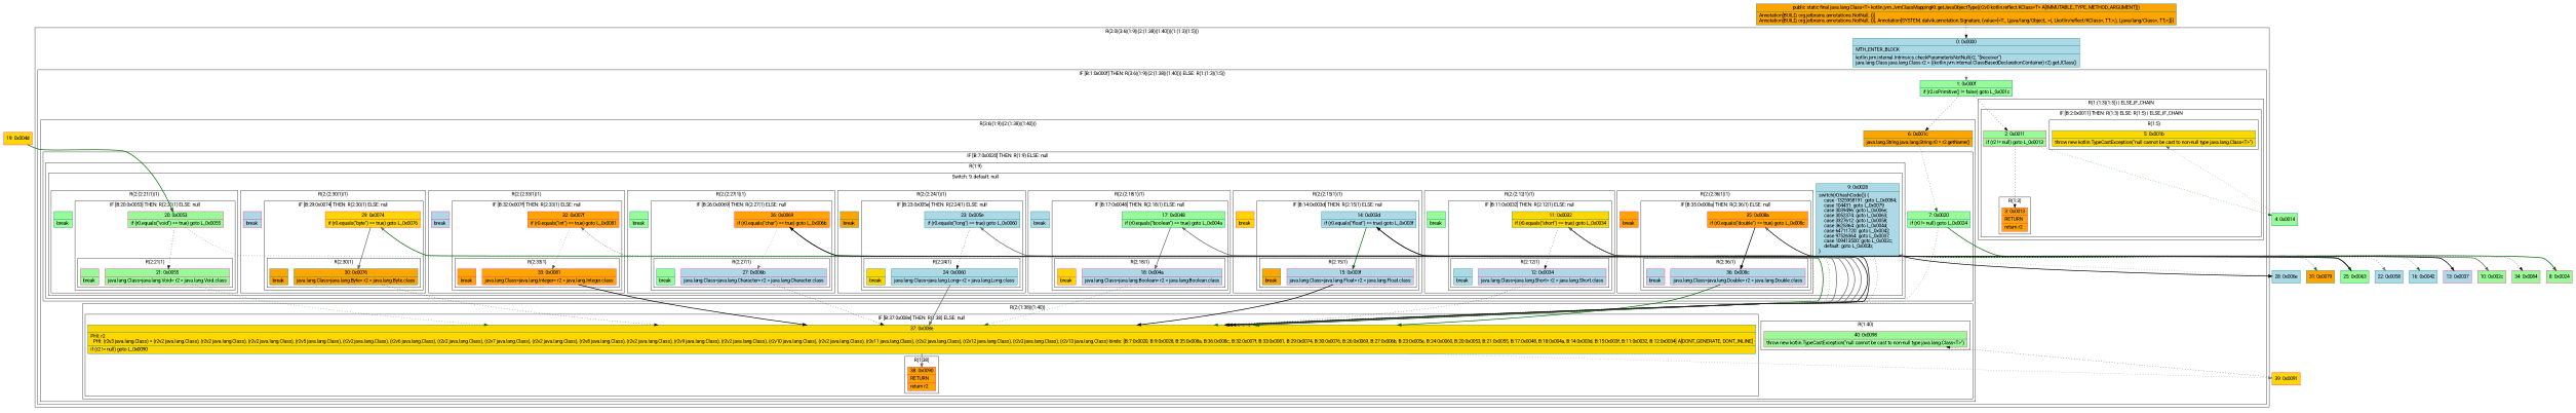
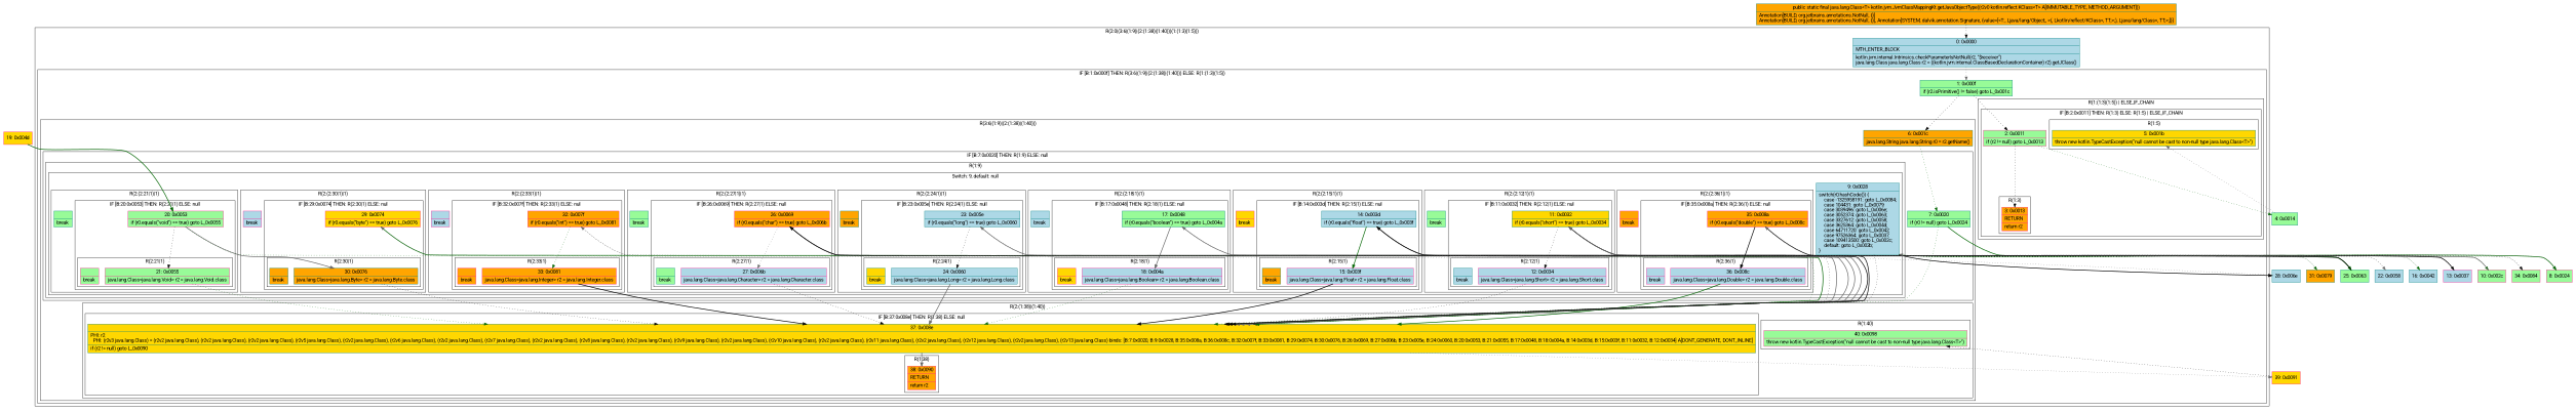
  digraph {
    fontname=Roboto
    node [color=deeppink fillcolor=lightblue fontname=Roboto shape=record style=filled]
    edge [color=black fontname=Roboto style=dotted]
    n1 [label="{36\:\ 0x008c|java.lang.Class\<java.lang.Double\> r2 = java.lang.Double.class\l}"]
    n2 [label="{|break\l}"]
    n3 [fillcolor=orange label="{35\:\ 0x008a|if (r0.equals(\"double\") == true) goto L_0x008c\l}"]
    n4 [fillcolor=orange label="{|break\l}"]
    n5 [fillcolor=orange label="{33\:\ 0x0081|java.lang.Class\<java.lang.Integer\> r2 = java.lang.Integer.class\l}"]
    n6 [fillcolor=orange label="{|break\l}"]
    n7 [fillcolor=orange label="{32\:\ 0x007f|if (r0.equals(\"int\") == true) goto L_0x0081\l}"]
    n8 [label="{|break\l}"]
    n9 [color=teal fillcolor=orange label="{30\:\ 0x0076|java.lang.Class\<java.lang.Byte\> r2 = java.lang.Byte.class\l}"]
    n10 [color=teal fillcolor=orange label="{|break\l}"]
    n11 [fillcolor=gold label="{29\:\ 0x0074|if (r0.equals(\"byte\") == true) goto L_0x0076\l}"]
    n12 [label="{|break\l}"]
    n13 [label="{27\:\ 0x006b|java.lang.Class\<java.lang.Character\> r2 = java.lang.Character.class\l}"]
    n14 [color=teal fillcolor=palegreen label="{|break\l}"]
    n15 [fillcolor=orange label="{26\:\ 0x0069|if (r0.equals(\"char\") == true) goto L_0x006b\l}"]
    n16 [color=teal fillcolor=palegreen label="{|break\l}"]
    n17 [color=teal label="{24\:\ 0x0060|java.lang.Class\<java.lang.Long\> r2 = java.lang.Long.class\l}"]
    n18 [color=teal fillcolor=gold label="{|break\l}"]
    n19 [color=teal label="{23\:\ 0x005e|if (r0.equals(\"long\") == true) goto L_0x0060\l}"]
    n20 [color=teal fillcolor=orange label="{|break\l}"]
    n21 [fillcolor=palegreen label="{21\:\ 0x0055|java.lang.Class\<java.lang.Void\> r2 = java.lang.Void.class\l}"]
    n22 [fillcolor=palegreen label="{|break\l}"]
    n23 [fillcolor=palegreen label="{20\:\ 0x0053|if (r0.equals(\"void\") == true) goto L_0x0055\l}"]
    n24 [color=teal fillcolor=palegreen label="{|break\l}"]
    n25 [label="{18\:\ 0x004a|java.lang.Class\<java.lang.Boolean\> r2 = java.lang.Boolean.class\l}"]
    n26 [fillcolor=gold label="{|break\l}"]
    n27 [color=teal fillcolor=palegreen label="{17\:\ 0x0048|if (r0.equals(\"boolean\") == true) goto L_0x004a\l}"]
    n28 [color=teal label="{|break\l}"]
    n29 [label="{15\:\ 0x003f|java.lang.Class\<java.lang.Float\> r2 = java.lang.Float.class\l}"]
    n30 [color=teal fillcolor=orange label="{|break\l}"]
    n31 [color=teal label="{14\:\ 0x003d|if (r0.equals(\"float\") == true) goto L_0x003f\l}"]
    n32 [fillcolor=gold label="{|break\l}"]
    n33 [label="{12\:\ 0x0034|java.lang.Class\<java.lang.Short\> r2 = java.lang.Short.class\l}"]
    n34 [color=teal label="{|break\l}"]
    n35 [color=teal fillcolor=gold label="{11\:\ 0x0032|if (r0.equals(\"short\") == true) goto L_0x0034\l}"]
    n36 [color=teal fillcolor=palegreen label="{|break\l}"]
    n37 [color=teal label="{9\:\ 0x0028|switch(r0.hashCode()) \{\l    case \-1325958191: goto L_0x0084;\l    case 104431: goto L_0x0079;\l    case 3039496: goto L_0x006e;\l    case 3052374: goto L_0x0063;\l    case 3327612: goto L_0x0058;\l    case 3625364: goto L_0x004d;\l    case 64711720: goto L_0x0042;\l    case 97526364: goto L_0x0037;\l    case 109413500: goto L_0x002c;\l    default: goto L_0x002b;\l\}\l}"]
    n38 [color=teal fillcolor=palegreen label="{7\:\ 0x0020|if (r0 != null) goto L_0x0024\l}"]
    n39 [fillcolor=orange label="{38\:\ 0x0090|RETURN\l|return r2\l}"]
    n40 [color=teal fillcolor=gold label="{37\:\ 0x008e|PHI: r2 \l  PHI: (r2v3 java.lang.Class) = (r2v2 java.lang.Class), (r2v2 java.lang.Class), (r2v2 java.lang.Class), (r2v5 java.lang.Class), (r2v2 java.lang.Class), (r2v6 java.lang.Class), (r2v2 java.lang.Class), (r2v7 java.lang.Class), (r2v2 java.lang.Class), (r2v8 java.lang.Class), (r2v2 java.lang.Class), (r2v9 java.lang.Class), (r2v2 java.lang.Class), (r2v10 java.lang.Class), (r2v2 java.lang.Class), (r2v11 java.lang.Class), (r2v2 java.lang.Class), (r2v12 java.lang.Class), (r2v2 java.lang.Class), (r2v13 java.lang.Class) binds: [B:7:0x0020, B:9:0x0028, B:35:0x008a, B:36:0x008c, B:32:0x007f, B:33:0x0081, B:29:0x0074, B:30:0x0076, B:26:0x0069, B:27:0x006b, B:23:0x005e, B:24:0x0060, B:20:0x0053, B:21:0x0055, B:17:0x0048, B:18:0x004a, B:14:0x003d, B:15:0x003f, B:11:0x0032, B:12:0x0034] A[DONT_GENERATE, DONT_INLINE]\l|if (r2 != null) goto L_0x0090\l}"]
    n41 [fillcolor=palegreen label="{40\:\ 0x0098|throw new kotlin.TypeCastException(\"null cannot be cast to non\-null type java.lang.Class\<T\>\")\l}"]
    n42 [color=teal fillcolor=orange label="{6\:\ 0x001c|java.lang.String java.lang.String r0 = r2.getName()\l}"]
    n43 [fillcolor=orange label="{3\:\ 0x0013|RETURN\l|return r2\l}"]
    n44 [color=teal fillcolor=gold label="{5\:\ 0x001b|throw new kotlin.TypeCastException(\"null cannot be cast to non\-null type java.lang.Class\<T\>\")\l}"]
    n45 [fillcolor=palegreen label="{2\:\ 0x0011|if (r2 != null) goto L_0x0013\l}"]
    n46 [color=teal fillcolor=palegreen label="{1\:\ 0x000f|if (r2.isPrimitive() != false) goto L_0x001c\l}"]
    n47 [color=teal label="{0\:\ 0x0000|MTH_ENTER_BLOCK\l|kotlin.jvm.internal.Intrinsics.checkParameterIsNotNull(r2, \"$receiver\")\ljava.lang.Class java.lang.Class r2 = ((kotlin.jvm.internal.ClassBasedDeclarationContainer) r2).getJClass()\l}"]
    n48 [fillcolor=palegreen label="{10\:\ 0x002c}"]
    n49 [label="{13\:\ 0x0037}"]
    n50 [color=teal label="{16\:\ 0x0042}"]
    n51 [color=teal label="{22\:\ 0x0058}"]
    n52 [color=teal fillcolor=palegreen label="{25\:\ 0x0063}"]
    n53 [color=teal label="{28\:\ 0x006e}"]
    n54 [color=teal fillcolor=orange label="{31\:\ 0x0079}"]
    n55 [fillcolor=palegreen label="{34\:\ 0x0084}"]
    n56 [fillcolor=palegreen label="{8\:\ 0x0024}"]
    n57 [fillcolor=gold label="{39\:\ 0x0091}"]
    n58 [color=teal fillcolor=palegreen label="{4\:\ 0x0014}"]
    n59 [fillcolor=gold label="{19\:\ 0x004d}"]
    n60 [color=teal fillcolor=orange label="{public static final java.lang.Class\<T\> kotlin.jvm.JvmClassMappingKt.getJavaObjectType((r2v0 kotlin.reflect.KClass\<T\> A[IMMUTABLE_TYPE, METHOD_ARGUMENT]))  | Annotation[BUILD, org.jetbrains.annotations.NotNull, \{\}]\lAnnotation[BUILD, org.jetbrains.annotations.NotNull, \{\}], Annotation[SYSTEM, dalvik.annotation.Signature, \{value=[\<T:, Ljava\/lang\/Object;, \>(, Lkotlin\/reflect\/KClass\<, TT;\>;), Ljava\/lang\/Class\<, TT;\>;]\}]\l}"]
    subgraph cluster_1 {
      label="R(2:0|(3:6|(1:9)|(2:(1:38)|(1:40)))(1:(1:3)(1:5)))"
      n47
      subgraph cluster_2 {
        label="IF [B:1:0x000f] THEN: R(3:6|(1:9)|(2:(1:38)|(1:40))) ELSE: R(1:(1:3)(1:5))"
        n46
        subgraph cluster_3 {
          label="R(3:6|(1:9)|(2:(1:38)|(1:40)))"
          n42
          subgraph cluster_4 {
            label="IF [B:7:0x0020] THEN: R(1:9) ELSE: null"
            n38
            subgraph cluster_5 {
              label="R(1:9)"
              subgraph cluster_6 {
                label="Switch: 9, default: null"
                n37
                subgraph cluster_7 {
                  label="R(2:(2:36|1)|1)"
                  n4
                  subgraph cluster_8 {
                    label="IF [B:35:0x008a] THEN: R(2:36|1) ELSE: null"
                    n3
                    subgraph cluster_9 {
                      label="R(2:36|1)"
                      n1
                      n2
                    }
                  }
                }
                subgraph cluster_10 {
                  label="R(2:(2:33|1)|1)"
                  n8
                  subgraph cluster_11 {
                    label="IF [B:32:0x007f] THEN: R(2:33|1) ELSE: null"
                    n7
                    subgraph cluster_12 {
                      label="R(2:33|1)"
                      n5
                      n6
                    }
                  }
                }
                subgraph cluster_13 {
                  label="R(2:(2:30|1)|1)"
                  n12
                  subgraph cluster_14 {
                    label="IF [B:29:0x0074] THEN: R(2:30|1) ELSE: null"
                    n11
                    subgraph cluster_15 {
                      label="R(2:30|1)"
                      n9
                      n10
                    }
                  }
                }
                subgraph cluster_16 {
                  label="R(2:(2:27|1)|1)"
                  n16
                  subgraph cluster_17 {
                    label="IF [B:26:0x0069] THEN: R(2:27|1) ELSE: null"
                    n15
                    subgraph cluster_18 {
                      label="R(2:27|1)"
                      n13
                      n14
                    }
                  }
                }
                subgraph cluster_19 {
                  label="R(2:(2:24|1)|1)"
                  n20
                  subgraph cluster_20 {
                    label="IF [B:23:0x005e] THEN: R(2:24|1) ELSE: null"
                    n19
                    subgraph cluster_21 {
                      label="R(2:24|1)"
                      n17
                      n18
                    }
                  }
                }
                subgraph cluster_22 {
                  label="R(2:(2:21|1)|1)"
                  n24
                  subgraph cluster_23 {
                    label="IF [B:20:0x0053] THEN: R(2:21|1) ELSE: null"
                    n23
                    subgraph cluster_24 {
                      label="R(2:21|1)"
                      n21
                      n22
                    }
                  }
                }
                subgraph cluster_25 {
                  label="R(2:(2:18|1)|1)"
                  n28
                  subgraph cluster_26 {
                    label="IF [B:17:0x0048] THEN: R(2:18|1) ELSE: null"
                    n27
                    subgraph cluster_27 {
                      label="R(2:18|1)"
                      n25
                      n26
                    }
                  }
                }
                subgraph cluster_28 {
                  label="R(2:(2:15|1)|1)"
                  n32
                  subgraph cluster_29 {
                    label="IF [B:14:0x003d] THEN: R(2:15|1) ELSE: null"
                    n31
                    subgraph cluster_30 {
                      label="R(2:15|1)"
                      n29
                      n30
                    }
                  }
                }
                subgraph cluster_31 {
                  label="R(2:(2:12|1)|1)"
                  n36
                  subgraph cluster_32 {
                    label="IF [B:11:0x0032] THEN: R(2:12|1) ELSE: null"
                    n35
                    subgraph cluster_33 {
                      label="R(2:12|1)"
                      n33
                      n34
                    }
                  }
                }
              }
            }
          }
          subgraph cluster_34 {
            label="R(2:(1:38)|(1:40))"
            subgraph cluster_35 {
              label="IF [B:37:0x008e] THEN: R(1:38) ELSE: null"
              n40
              subgraph cluster_36 {
                label="R(1:38)"
                n39
              }
            }
            subgraph cluster_37 {
              label="R(1:40)"
              n41
            }
          }
        }
        subgraph cluster_38 {
          label="R(1:(1:3)(1:5)) | ELSE_IF_CHAIN\l"
          subgraph cluster_39 {
            label="IF [B:2:0x0011] THEN: R(1:3) ELSE: R(1:5) | ELSE_IF_CHAIN\l"
            n45
            subgraph cluster_40 {
              label="R(1:3)"
              n43
            }
            subgraph cluster_41 {
              label="R(1:5)"
              n44
            }
          }
        }
      }
    }
    n1 -> n40 [color=darkgreen style=bold]
    n3 -> n1 [style=bold]
    n3 -> n40 [style=bold]
    n5 -> n40 [style=bold]
    n7 -> n5 [color=darkgreen]
    n7 -> n40
    n9 -> n40
-   n11 -> n9 [color=gray40 style=bold]
+   n23 -> n9 [color=gray40 style=bold]
    n11 -> n40 [color=darkgreen style=bold]
    n13 -> n40
    n15 -> n13 [color=gray40]
    n15 -> n40 [color=gray40 style=bold]
    n17 -> n40 [color=gray40 style=bold]
    n19 -> n17
    n19 -> n40 [color=gray40 style=bold]
    n21 -> n40 [color=darkgreen]
    n23 -> n21
    n23 -> n40 [color=darkgreen]
    n25 -> n40 [color=darkgreen]
    n27 -> n25 [color=gray40 style=bold]
    n27 -> n40 [color=gray40 style=bold]
    n29 -> n40 [style=bold]
    n31 -> n29 [color=darkgreen style=bold]
    n31 -> n40 [color=gray40 style=bold]
    n33 -> n40
    n35 -> n33
    n35 -> n40 [style=bold]
    n37 -> n40
    n37 -> n48 [color=darkgreen]
    n37 -> n49
    n37 -> n50 [color=darkgreen]
    n37 -> n51 [color=gray40]
    n37 -> n52 [color=darkgreen style=bold]
    n37 -> n53 [style=bold]
    n37 -> n54 [color=darkgreen]
    n37 -> n55
    n38 -> n40 [color=darkgreen]
    n38 -> n56 [color=darkgreen style=bold]
    n40 -> n39 [color=gray40 style=bold]
    n40 -> n57 [color=gray40]
    n42 -> n38 [color=darkgreen]
    n45 -> n43
    n45 -> n58 [color=darkgreen]
    n46 -> n42
    n46 -> n45
    n47 -> n46 [color=gray40]
    n48 -> n35 [color=gray40 style=bold]
    n49 -> n31 [style=bold]
    n50 -> n27 [color=gray40]
    n51 -> n19 [color=gray40]
    n52 -> n15 [style=bold]
    n53 -> n11 [color=gray40]
    n54 -> n7 [color=gray40]
    n55 -> n3 [color=gray40]
    n56 -> n37 [color=gray40]
    n57 -> n41
    n58 -> n44 [color=gray40]
    n59 -> n23 [color=darkgreen style=bold]
    n60 -> n47
  }
